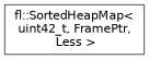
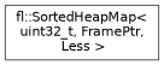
  digraph {
    rankdir=LR
-   n1 [color=grey40 fillcolor=white fontname=Helvetica fontsize=10 height=0.2 label="fl::SortedHeapMap\<\l uint42_t, FramePtr,\l Less \>" shape=box style=filled width=0.4]
+   n1 [color=grey40 fillcolor=white fontname=Helvetica fontsize=10 height=0.2 label="fl::SortedHeapMap\<\l uint32_t, FramePtr,\l Less \>" shape=box style=filled width=0.4]
  }
